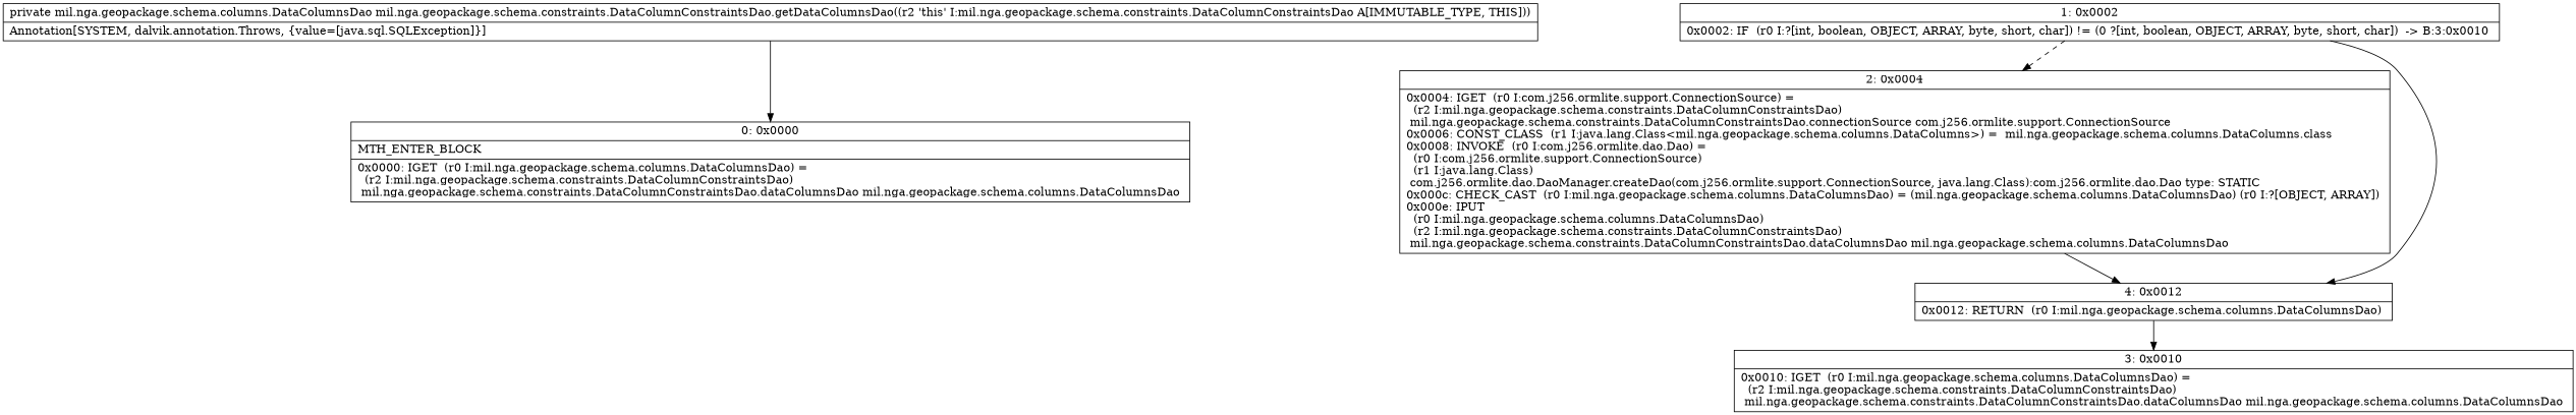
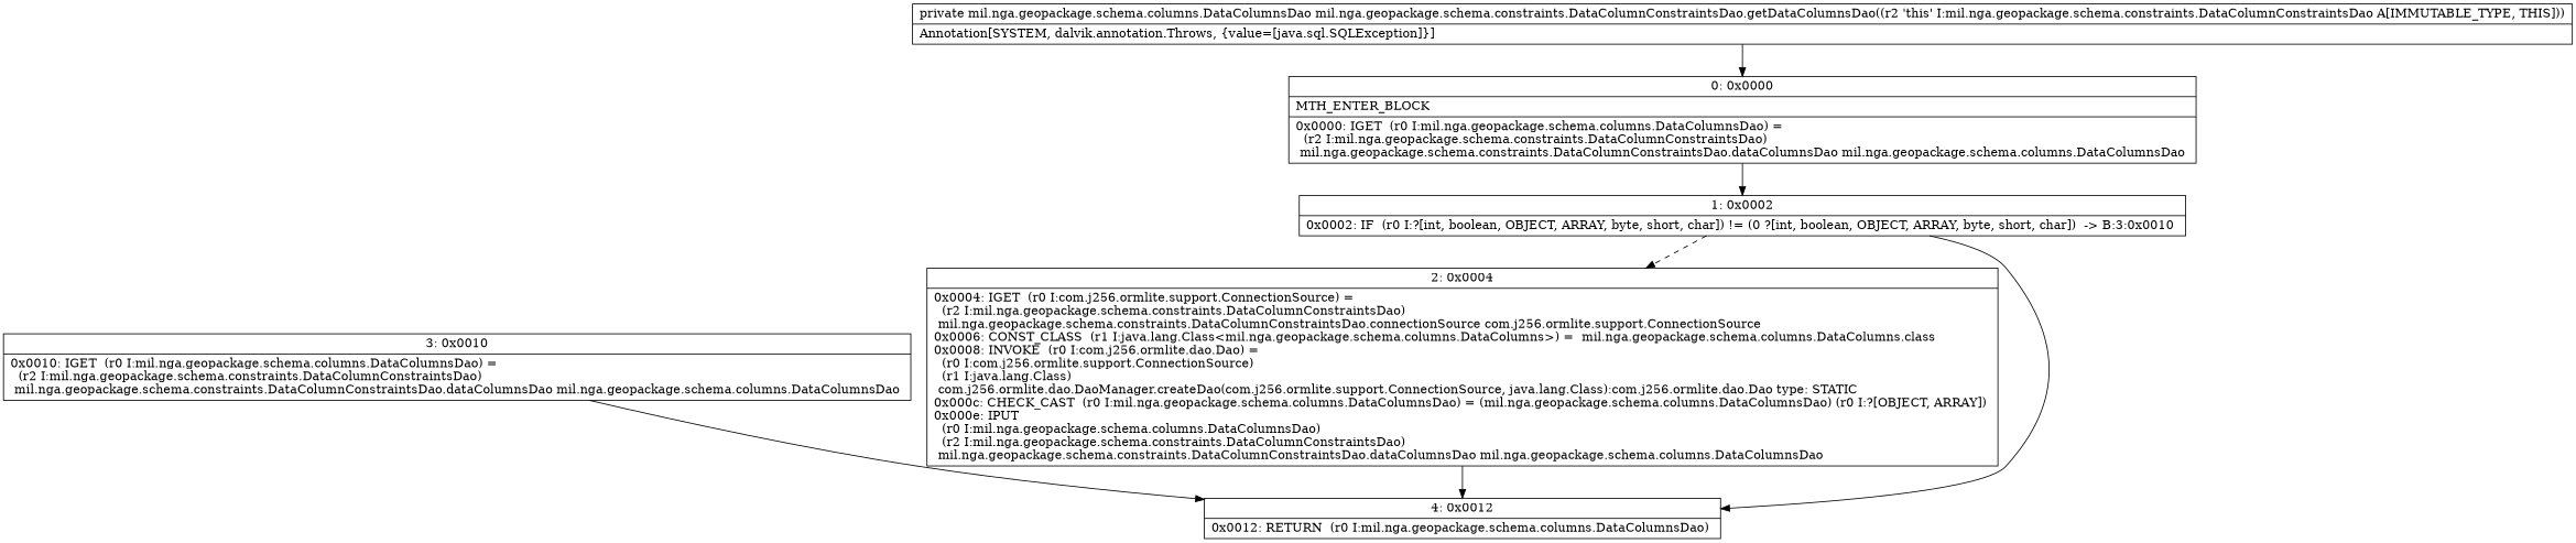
  digraph {
    node [shape=record]
    n1 [label="{0\:\ 0x0000|MTH_ENTER_BLOCK\l|0x0000: IGET  (r0 I:mil.nga.geopackage.schema.columns.DataColumnsDao) = \l  (r2 I:mil.nga.geopackage.schema.constraints.DataColumnConstraintsDao)\l mil.nga.geopackage.schema.constraints.DataColumnConstraintsDao.dataColumnsDao mil.nga.geopackage.schema.columns.DataColumnsDao \l}"]
    n2 [label="{1\:\ 0x0002|0x0002: IF  (r0 I:?[int, boolean, OBJECT, ARRAY, byte, short, char]) != (0 ?[int, boolean, OBJECT, ARRAY, byte, short, char])  \-\> B:3:0x0010 \l}"]
    n3 [label="{2\:\ 0x0004|0x0004: IGET  (r0 I:com.j256.ormlite.support.ConnectionSource) = \l  (r2 I:mil.nga.geopackage.schema.constraints.DataColumnConstraintsDao)\l mil.nga.geopackage.schema.constraints.DataColumnConstraintsDao.connectionSource com.j256.ormlite.support.ConnectionSource \l0x0006: CONST_CLASS  (r1 I:java.lang.Class\<mil.nga.geopackage.schema.columns.DataColumns\>) =  mil.nga.geopackage.schema.columns.DataColumns.class \l0x0008: INVOKE  (r0 I:com.j256.ormlite.dao.Dao) = \l  (r0 I:com.j256.ormlite.support.ConnectionSource)\l  (r1 I:java.lang.Class)\l com.j256.ormlite.dao.DaoManager.createDao(com.j256.ormlite.support.ConnectionSource, java.lang.Class):com.j256.ormlite.dao.Dao type: STATIC \l0x000c: CHECK_CAST  (r0 I:mil.nga.geopackage.schema.columns.DataColumnsDao) = (mil.nga.geopackage.schema.columns.DataColumnsDao) (r0 I:?[OBJECT, ARRAY]) \l0x000e: IPUT  \l  (r0 I:mil.nga.geopackage.schema.columns.DataColumnsDao)\l  (r2 I:mil.nga.geopackage.schema.constraints.DataColumnConstraintsDao)\l mil.nga.geopackage.schema.constraints.DataColumnConstraintsDao.dataColumnsDao mil.nga.geopackage.schema.columns.DataColumnsDao \l}"]
    n4 [label="{4\:\ 0x0012|0x0012: RETURN  (r0 I:mil.nga.geopackage.schema.columns.DataColumnsDao) \l}"]
    n5 [label="{3\:\ 0x0010|0x0010: IGET  (r0 I:mil.nga.geopackage.schema.columns.DataColumnsDao) = \l  (r2 I:mil.nga.geopackage.schema.constraints.DataColumnConstraintsDao)\l mil.nga.geopackage.schema.constraints.DataColumnConstraintsDao.dataColumnsDao mil.nga.geopackage.schema.columns.DataColumnsDao \l}"]
    n6 [label="{private mil.nga.geopackage.schema.columns.DataColumnsDao mil.nga.geopackage.schema.constraints.DataColumnConstraintsDao.getDataColumnsDao((r2 'this' I:mil.nga.geopackage.schema.constraints.DataColumnConstraintsDao A[IMMUTABLE_TYPE, THIS]))  | Annotation[SYSTEM, dalvik.annotation.Throws, \{value=[java.sql.SQLException]\}]\l}"]
+   n1 -> n2
    n2 -> n3 [style=dashed]
    n2 -> n4
    n3 -> n4
-   n4 -> n5
+   n5 -> n4
    n6 -> n1
  }
